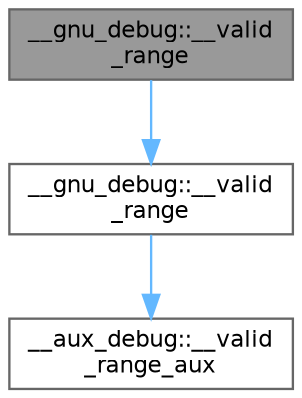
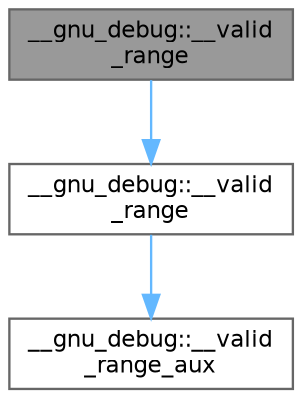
  digraph {
    rankdir=TB
    node [color=grey40 fillcolor=white fontname=Helvetica fontsize=10 shape=box style=filled]
    edge [color=steelblue1 fontname=Helvetica fontsize=10 labelfontname=Helvetica labelfontsize=10 style=solid]
    n1 [color=gray40 fillcolor=grey60 fontcolor=black height=0.2 label="__gnu_debug::__valid\l_range" width=0.4]
    n2 [height=0.2 label="__gnu_debug::__valid\l_range" width=0.4]
-   n3 [height=0.2 label="__aux_debug::__valid\l_range_aux" width=0.4]
+   n3 [height=0.2 label="__gnu_debug::__valid\l_range_aux" width=0.4]
    n1 -> n2
    n2 -> n3
  }
